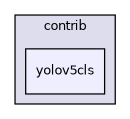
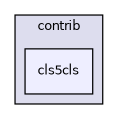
  digraph {
    compound=true
-   n1 [fillcolor="#eeeeff" fontname=Helvetica fontsize=10 label=yolov5cls pencolor=black shape=box style=filled]
+   n1 [fillcolor="#eeeeff" fontname=Helvetica fontsize=10 label=cls5cls pencolor=black shape=box style=filled]
    subgraph cluster_1 {
      bgcolor="#ddddee"
      fontname=Helvetica
      fontsize=10
      label=contrib
      pencolor=black
      n1
    }
  }
